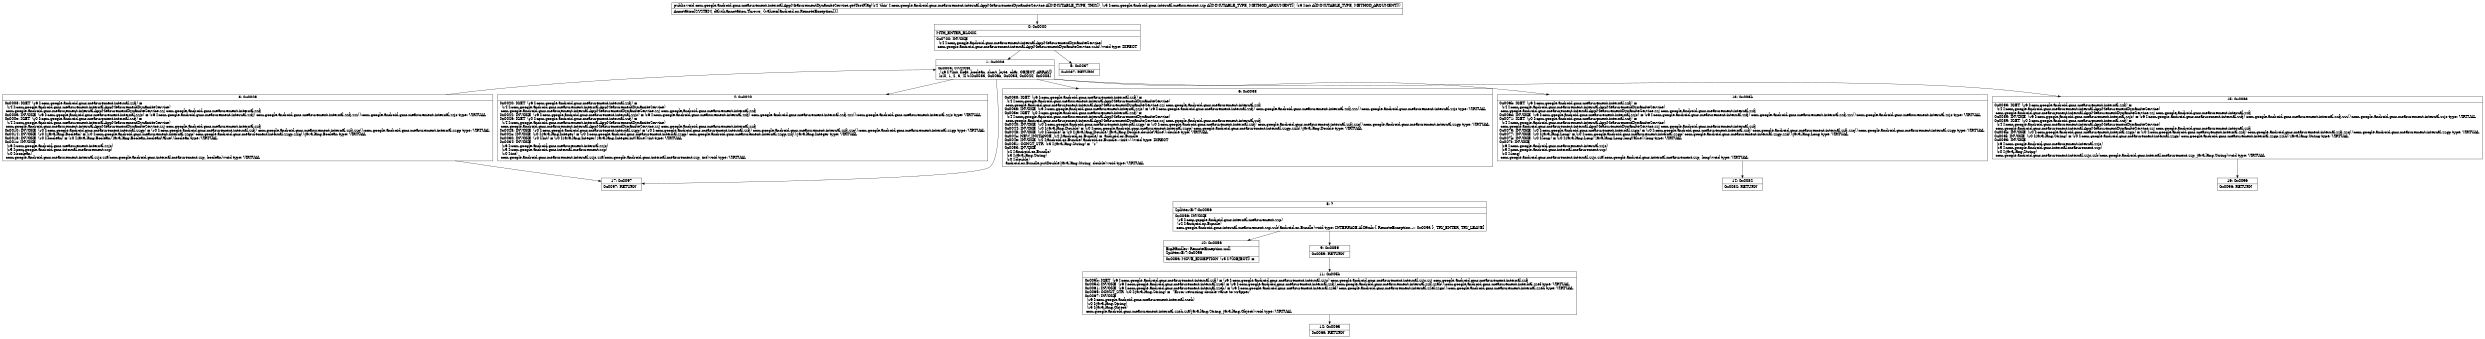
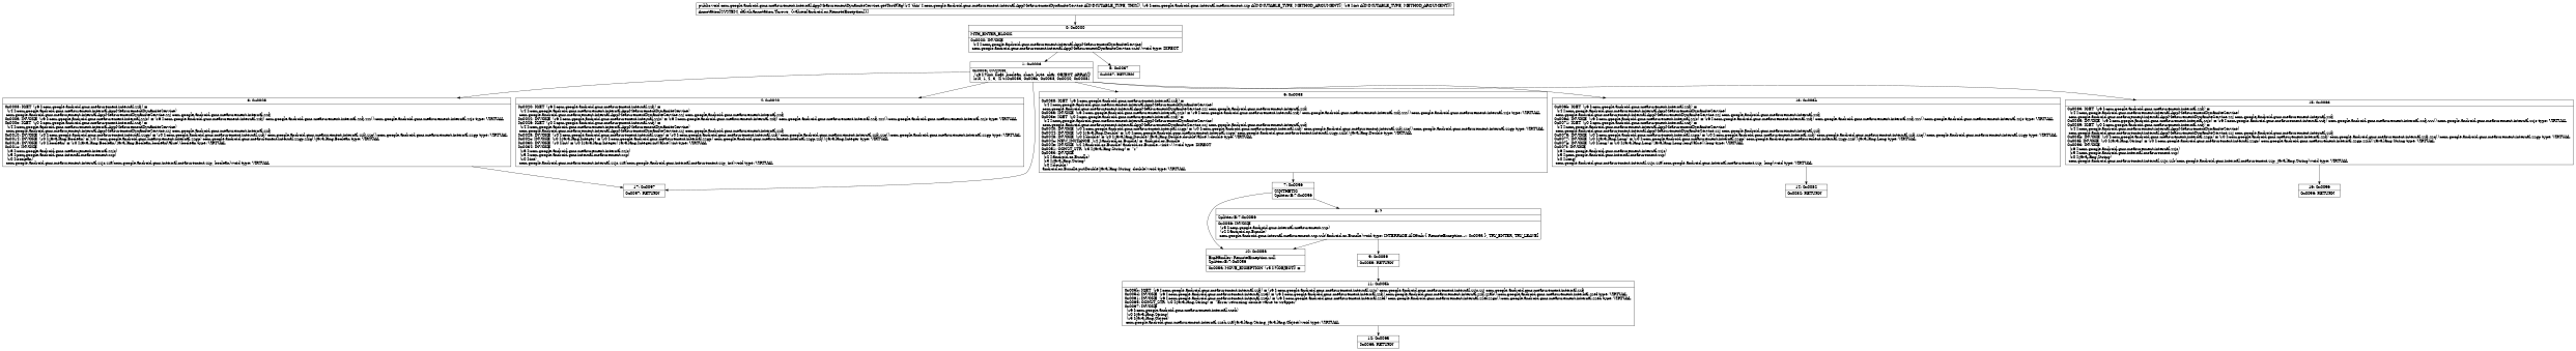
  digraph {
    node [shape=record]
-   n1 [label="{0\:\ 0x0000|MTH_ENTER_BLOCK\l|0x0700: INVOKE  \l  (r4 I:com.google.android.gms.measurement.internal.AppMeasurementDynamiteService)\l com.google.android.gms.measurement.internal.AppMeasurementDynamiteService.zzbi():void type: DIRECT \l}"]
+   n1 [label="{0\:\ 0x0000|MTH_ENTER_BLOCK\l|0x0000: INVOKE  \l  (r4 I:com.google.android.gms.measurement.internal.AppMeasurementDynamiteService)\l com.google.android.gms.measurement.internal.AppMeasurementDynamiteService.zzbi():void type: DIRECT \l}"]
    n2 [label="{1\:\ 0x0003|0x0003: SWITCH  \l  (r6 I:?[int, float, boolean, short, byte, char, OBJECT, ARRAY])\l k:[0, 1, 2, 3, 4] t:[0x0083, 0x006b, 0x0038, 0x0020, 0x0008] \l}"]
    n3 [label="{5\:\ 0x0037|0x0087: RETURN   \l}"]
    n4 [label="{3\:\ 0x0008|0x0008: IGET  (r6 I:com.google.android.gms.measurement.internal.zzfj) = \l  (r4 I:com.google.android.gms.measurement.internal.AppMeasurementDynamiteService)\l com.google.android.gms.measurement.internal.AppMeasurementDynamiteService.zzj com.google.android.gms.measurement.internal.zzfj \l0x000a: INVOKE  (r6 I:com.google.android.gms.measurement.internal.zzjs) = (r6 I:com.google.android.gms.measurement.internal.zzfj) com.google.android.gms.measurement.internal.zzfj.zzz():com.google.android.gms.measurement.internal.zzjs type: VIRTUAL \l0x000e: IGET  (r0 I:com.google.android.gms.measurement.internal.zzfj) = \l  (r4 I:com.google.android.gms.measurement.internal.AppMeasurementDynamiteService)\l com.google.android.gms.measurement.internal.AppMeasurementDynamiteService.zzj com.google.android.gms.measurement.internal.zzfj \l0x0010: INVOKE  (r0 I:com.google.android.gms.measurement.internal.zzgp) = (r0 I:com.google.android.gms.measurement.internal.zzfj) com.google.android.gms.measurement.internal.zzfj.zzq():com.google.android.gms.measurement.internal.zzgp type: VIRTUAL \l0x0014: INVOKE  (r0 I:java.lang.Boolean) = (r0 I:com.google.android.gms.measurement.internal.zzgp) com.google.android.gms.measurement.internal.zzgp.zzig():java.lang.Boolean type: VIRTUAL \l0x0018: INVOKE  (r0 I:boolean) = (r0 I:java.lang.Boolean) java.lang.Boolean.booleanValue():boolean type: VIRTUAL \l0x001c: INVOKE  \l  (r6 I:com.google.android.gms.measurement.internal.zzjs)\l  (r5 I:com.google.android.gms.internal.measurement.zzp)\l  (r0 I:boolean)\l com.google.android.gms.measurement.internal.zzjs.zza(com.google.android.gms.internal.measurement.zzp, boolean):void type: VIRTUAL \l}"]
    n5 [label="{4\:\ 0x0020|0x0020: IGET  (r6 I:com.google.android.gms.measurement.internal.zzfj) = \l  (r4 I:com.google.android.gms.measurement.internal.AppMeasurementDynamiteService)\l com.google.android.gms.measurement.internal.AppMeasurementDynamiteService.zzj com.google.android.gms.measurement.internal.zzfj \l0x0022: INVOKE  (r6 I:com.google.android.gms.measurement.internal.zzjs) = (r6 I:com.google.android.gms.measurement.internal.zzfj) com.google.android.gms.measurement.internal.zzfj.zzz():com.google.android.gms.measurement.internal.zzjs type: VIRTUAL \l0x0026: IGET  (r0 I:com.google.android.gms.measurement.internal.zzfj) = \l  (r4 I:com.google.android.gms.measurement.internal.AppMeasurementDynamiteService)\l com.google.android.gms.measurement.internal.AppMeasurementDynamiteService.zzj com.google.android.gms.measurement.internal.zzfj \l0x0028: INVOKE  (r0 I:com.google.android.gms.measurement.internal.zzgp) = (r0 I:com.google.android.gms.measurement.internal.zzfj) com.google.android.gms.measurement.internal.zzfj.zzq():com.google.android.gms.measurement.internal.zzgp type: VIRTUAL \l0x002c: INVOKE  (r0 I:java.lang.Integer) = (r0 I:com.google.android.gms.measurement.internal.zzgp) com.google.android.gms.measurement.internal.zzgp.zzij():java.lang.Integer type: VIRTUAL \l0x0030: INVOKE  (r0 I:int) = (r0 I:java.lang.Integer) java.lang.Integer.intValue():int type: VIRTUAL \l0x0034: INVOKE  \l  (r6 I:com.google.android.gms.measurement.internal.zzjs)\l  (r5 I:com.google.android.gms.internal.measurement.zzp)\l  (r0 I:int)\l com.google.android.gms.measurement.internal.zzjs.zza(com.google.android.gms.internal.measurement.zzp, int):void type: VIRTUAL \l}"]
    n6 [label="{6\:\ 0x0038|0x0038: IGET  (r6 I:com.google.android.gms.measurement.internal.zzfj) = \l  (r4 I:com.google.android.gms.measurement.internal.AppMeasurementDynamiteService)\l com.google.android.gms.measurement.internal.AppMeasurementDynamiteService.zzj com.google.android.gms.measurement.internal.zzfj \l0x003a: INVOKE  (r6 I:com.google.android.gms.measurement.internal.zzjs) = (r6 I:com.google.android.gms.measurement.internal.zzfj) com.google.android.gms.measurement.internal.zzfj.zzz():com.google.android.gms.measurement.internal.zzjs type: VIRTUAL \l0x003e: IGET  (r0 I:com.google.android.gms.measurement.internal.zzfj) = \l  (r4 I:com.google.android.gms.measurement.internal.AppMeasurementDynamiteService)\l com.google.android.gms.measurement.internal.AppMeasurementDynamiteService.zzj com.google.android.gms.measurement.internal.zzfj \l0x0040: INVOKE  (r0 I:com.google.android.gms.measurement.internal.zzgp) = (r0 I:com.google.android.gms.measurement.internal.zzfj) com.google.android.gms.measurement.internal.zzfj.zzq():com.google.android.gms.measurement.internal.zzgp type: VIRTUAL \l0x0044: INVOKE  (r0 I:java.lang.Double) = (r0 I:com.google.android.gms.measurement.internal.zzgp) com.google.android.gms.measurement.internal.zzgp.zzik():java.lang.Double type: VIRTUAL \l0x0048: INVOKE  (r0 I:double) = (r0 I:java.lang.Double) java.lang.Double.doubleValue():double type: VIRTUAL \l0x004c: NEW_INSTANCE  (r2 I:android.os.Bundle) =  android.os.Bundle \l0x004e: INVOKE  (r2 I:android.os.Bundle) android.os.Bundle.\<init\>():void type: DIRECT \l0x0051: CONST_STR  (r3 I:java.lang.String) =  \"r\" \l0x0053: INVOKE  \l  (r2 I:android.os.Bundle)\l  (r3 I:java.lang.String)\l  (r0 I:double)\l android.os.Bundle.putDouble(java.lang.String, double):void type: VIRTUAL \l}"]
    n7 [label="{13\:\ 0x006b|0x006b: IGET  (r6 I:com.google.android.gms.measurement.internal.zzfj) = \l  (r4 I:com.google.android.gms.measurement.internal.AppMeasurementDynamiteService)\l com.google.android.gms.measurement.internal.AppMeasurementDynamiteService.zzj com.google.android.gms.measurement.internal.zzfj \l0x006d: INVOKE  (r6 I:com.google.android.gms.measurement.internal.zzjs) = (r6 I:com.google.android.gms.measurement.internal.zzfj) com.google.android.gms.measurement.internal.zzfj.zzz():com.google.android.gms.measurement.internal.zzjs type: VIRTUAL \l0x0071: IGET  (r0 I:com.google.android.gms.measurement.internal.zzfj) = \l  (r4 I:com.google.android.gms.measurement.internal.AppMeasurementDynamiteService)\l com.google.android.gms.measurement.internal.AppMeasurementDynamiteService.zzj com.google.android.gms.measurement.internal.zzfj \l0x0073: INVOKE  (r0 I:com.google.android.gms.measurement.internal.zzgp) = (r0 I:com.google.android.gms.measurement.internal.zzfj) com.google.android.gms.measurement.internal.zzfj.zzq():com.google.android.gms.measurement.internal.zzgp type: VIRTUAL \l0x0077: INVOKE  (r0 I:java.lang.Long) = (r0 I:com.google.android.gms.measurement.internal.zzgp) com.google.android.gms.measurement.internal.zzgp.zzii():java.lang.Long type: VIRTUAL \l0x007b: INVOKE  (r0 I:long) = (r0 I:java.lang.Long) java.lang.Long.longValue():long type: VIRTUAL \l0x007f: INVOKE  \l  (r6 I:com.google.android.gms.measurement.internal.zzjs)\l  (r5 I:com.google.android.gms.internal.measurement.zzp)\l  (r0 I:long)\l com.google.android.gms.measurement.internal.zzjs.zza(com.google.android.gms.internal.measurement.zzp, long):void type: VIRTUAL \l}"]
    n8 [label="{15\:\ 0x0083|0x0083: IGET  (r6 I:com.google.android.gms.measurement.internal.zzfj) = \l  (r4 I:com.google.android.gms.measurement.internal.AppMeasurementDynamiteService)\l com.google.android.gms.measurement.internal.AppMeasurementDynamiteService.zzj com.google.android.gms.measurement.internal.zzfj \l0x0085: INVOKE  (r6 I:com.google.android.gms.measurement.internal.zzjs) = (r6 I:com.google.android.gms.measurement.internal.zzfj) com.google.android.gms.measurement.internal.zzfj.zzz():com.google.android.gms.measurement.internal.zzjs type: VIRTUAL \l0x0089: IGET  (r0 I:com.google.android.gms.measurement.internal.zzfj) = \l  (r4 I:com.google.android.gms.measurement.internal.AppMeasurementDynamiteService)\l com.google.android.gms.measurement.internal.AppMeasurementDynamiteService.zzj com.google.android.gms.measurement.internal.zzfj \l0x008b: INVOKE  (r0 I:com.google.android.gms.measurement.internal.zzgp) = (r0 I:com.google.android.gms.measurement.internal.zzfj) com.google.android.gms.measurement.internal.zzfj.zzq():com.google.android.gms.measurement.internal.zzgp type: VIRTUAL \l0x008f: INVOKE  (r0 I:java.lang.String) = (r0 I:com.google.android.gms.measurement.internal.zzgp) com.google.android.gms.measurement.internal.zzgp.zzih():java.lang.String type: VIRTUAL \l0x0093: INVOKE  \l  (r6 I:com.google.android.gms.measurement.internal.zzjs)\l  (r5 I:com.google.android.gms.internal.measurement.zzp)\l  (r0 I:java.lang.String)\l com.google.android.gms.measurement.internal.zzjs.zzb(com.google.android.gms.internal.measurement.zzp, java.lang.String):void type: VIRTUAL \l}"]
    n9 [label="{17\:\ 0x0097|0x0097: RETURN   \l}"]
+   n10 [label="{7\:\ 0x0056|SYNTHETIC\lSplitter:B:7:0x0056\l}"]
    n11 [label="{14\:\ 0x0082|0x0082: RETURN   \l}"]
    n12 [label="{16\:\ 0x0096|0x0096: RETURN   \l}"]
    n13 [label="{8\:\ ?|Splitter:B:7:0x0056\l|0x0056: INVOKE  \l  (r5 I:com.google.android.gms.internal.measurement.zzp)\l  (r2 I:android.os.Bundle)\l com.google.android.gms.internal.measurement.zzp.zzb(android.os.Bundle):void type: INTERFACE A[Catch:\{ RemoteException \-\> 0x005a \}, TRY_ENTER, TRY_LEAVE]\l}"]
    n14 [label="{10\:\ 0x005a|ExcHandler: RemoteException null\lSplitter:B:7:0x0056\l|0x005a: MOVE_EXCEPTION  (r5 I:?[OBJECT]) =  \l}"]
    n15 [label="{9\:\ 0x0059|0x0059: RETURN   \l}"]
    n16 [label="{11\:\ 0x005b|0x005b: IGET  (r6 I:com.google.android.gms.measurement.internal.zzfj) = (r6 I:com.google.android.gms.measurement.internal.zzjs) com.google.android.gms.measurement.internal.zzjs.zzj com.google.android.gms.measurement.internal.zzfj \l0x005d: INVOKE  (r6 I:com.google.android.gms.measurement.internal.zzef) = (r6 I:com.google.android.gms.measurement.internal.zzfj) com.google.android.gms.measurement.internal.zzfj.zzab():com.google.android.gms.measurement.internal.zzef type: VIRTUAL \l0x0061: INVOKE  (r6 I:com.google.android.gms.measurement.internal.zzeh) = (r6 I:com.google.android.gms.measurement.internal.zzef) com.google.android.gms.measurement.internal.zzef.zzgn():com.google.android.gms.measurement.internal.zzeh type: VIRTUAL \l0x0065: CONST_STR  (r0 I:java.lang.String) =  \"Error returning double value to wrapper\" \l0x0067: INVOKE  \l  (r6 I:com.google.android.gms.measurement.internal.zzeh)\l  (r0 I:java.lang.String)\l  (r5 I:java.lang.Object)\l com.google.android.gms.measurement.internal.zzeh.zza(java.lang.String, java.lang.Object):void type: VIRTUAL \l}"]
    n17 [label="{12\:\ 0x006a|0x006a: RETURN   \l}"]
    n18 [label="{public void com.google.android.gms.measurement.internal.AppMeasurementDynamiteService.getTestFlag((r4 'this' I:com.google.android.gms.measurement.internal.AppMeasurementDynamiteService A[IMMUTABLE_TYPE, THIS]), (r5 I:com.google.android.gms.internal.measurement.zzp A[IMMUTABLE_TYPE, METHOD_ARGUMENT]), (r6 I:int A[IMMUTABLE_TYPE, METHOD_ARGUMENT]))  | Annotation[SYSTEM, dalvik.annotation.Throws, \{value=[android.os.RemoteException]\}]\l}"]
    n1 -> n2
    n1 -> n3
-   n4 -> n2
+   n2 -> n4
    n2 -> n5
    n2 -> n6
    n2 -> n7
    n2 -> n8
    n2 -> n9
    n4 -> n9
+   n6 -> n10
    n7 -> n11
    n8 -> n12
+   n10 -> n13
+   n10 -> n14
    n13 -> n14
    n13 -> n15
    n15 -> n16
    n16 -> n17
    n18 -> n1
  }
